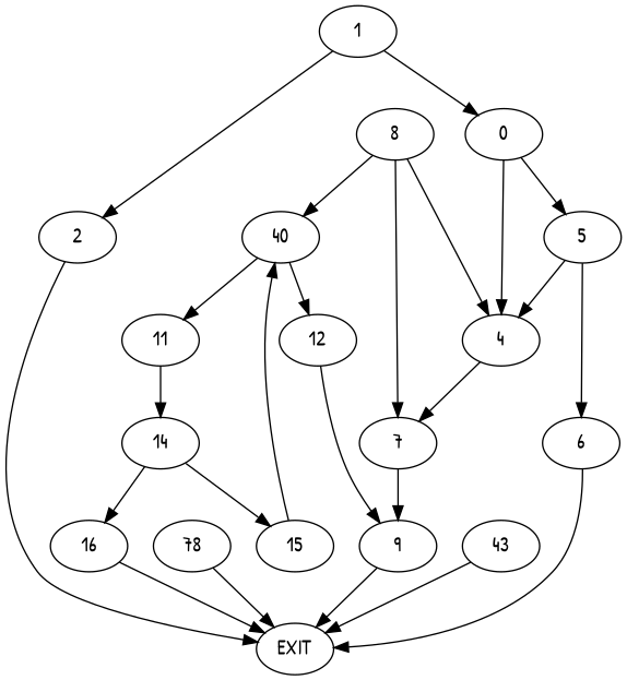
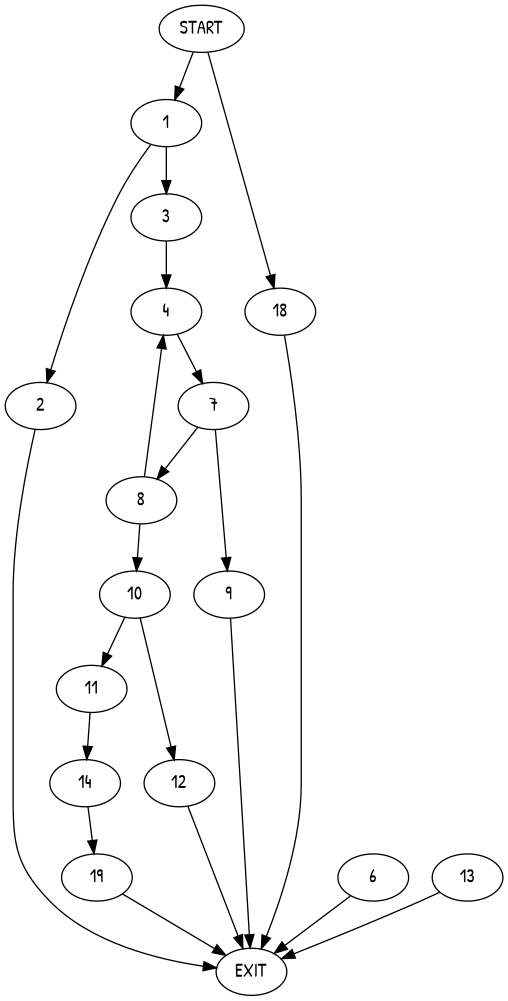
  digraph {
    fontname="Patrick Hand"
    node [fontname="Patrick Hand"]
    edge [fontname="Patrick Hand"]
+   n1 [label=START]
    1
-   18 [label=78]
+   18
    2
-   3 [label=0]
+   3
    n6 [label=EXIT]
    4
-   5
    7
    6
    8
    9
-   10 [label=40]
+   10
    11
    12
    14
-   13 [label=43]
-   15
-   16
+   13
+   16 [label=19]
+   n1 -> 1
+   n1 -> 18
    1 -> 2
    1 -> 3
    18 -> n6
    2 -> n6
    3 -> 4
-   3 -> 5
    4 -> 7
-   5 -> 4
-   5 -> 6
-   8 -> 7
+   7 -> 8
    7 -> 9
    6 -> n6
    8 -> 4
    8 -> 10
    9 -> n6
    10 -> 11
    10 -> 12
    11 -> 14
-   12 -> 9
-   14 -> 15
+   12 -> n6
    14 -> 16
    13 -> n6
-   15 -> 10
    16 -> n6
  }
